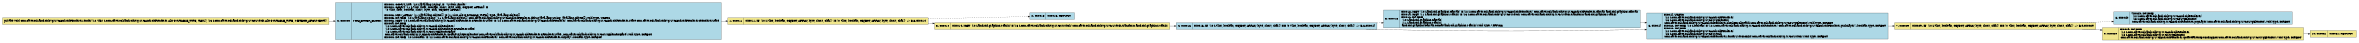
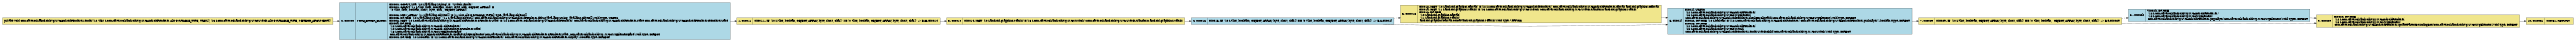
  digraph {
    rankdir=LR
    node [fillcolor=khaki shape=record style=filled]
    n1 [fillcolor=lightblue label="{0\:\ 0x0000|MTH_ENTER_BLOCK\l|0x0000: CONST_STR  (r0 I:java.lang.String) =  \"Switch render\" \l0x0002: CONST  (r1 I:?[int, float, boolean, short, byte, char, OBJECT, ARRAY]) = \l  (0 ?[int, float, boolean, short, byte, char, OBJECT, ARRAY])\l \l0x0003: NEW_ARRAY  (r1 I:java.lang.Object[]) = (r1 I:int A[IMMUTABLE_TYPE]) type: java.lang.Object[] \l0x0005: INVOKE  (r0 I:java.lang.String), (r1 I:java.lang.Object[]) com.caverock.androidsvg.SVGAndroidRenderer.debug(java.lang.String, java.lang.Object[]):void type: STATIC \l0x0008: IGET  (r0 I:com.caverock.androidsvg.SVGAndroidRenderer$RendererState) = (r2 I:com.caverock.androidsvg.SVGAndroidRenderer) com.caverock.androidsvg.SVGAndroidRenderer.state com.caverock.androidsvg.SVGAndroidRenderer$RendererState \l0x000a: INVOKE  \l  (r2 I:com.caverock.androidsvg.SVGAndroidRenderer)\l  (r0 I:com.caverock.androidsvg.SVGAndroidRenderer$RendererState)\l  (r3 I:com.caverock.androidsvg.SVG$SvgElementBase)\l com.caverock.androidsvg.SVGAndroidRenderer.updateStyleForElement(com.caverock.androidsvg.SVGAndroidRenderer$RendererState, com.caverock.androidsvg.SVG$SvgElementBase):void type: DIRECT \l0x000d: INVOKE  (r0 I:boolean) = (r2 I:com.caverock.androidsvg.SVGAndroidRenderer) com.caverock.androidsvg.SVGAndroidRenderer.display():boolean type: DIRECT \l}"]
    n2 [label="{1\:\ 0x0011|0x0011: IF  (r0 I:?[int, boolean, OBJECT, ARRAY, byte, short, char]) != (0 ?[int, boolean, OBJECT, ARRAY, byte, short, char])  \-\> B:3:0x0014 \l}"]
-   n3 [fillcolor=lightblue label="{2\:\ 0x0013|0x0013: RETURN   \l}"]
    n4 [label="{3\:\ 0x0014|0x0014: IGET  (r0 I:android.graphics.Matrix) = (r3 I:com.caverock.androidsvg.SVG$Switch) com.caverock.androidsvg.SVG.Switch.transform android.graphics.Matrix \l}"]
    n5 [fillcolor=lightblue label="{4\:\ 0x0016|0x0016: IF  (r0 I:?[int, boolean, OBJECT, ARRAY, byte, short, char]) == (0 ?[int, boolean, OBJECT, ARRAY, byte, short, char])  \-\> B:6:0x001f \l}"]
-   n6 [fillcolor=lightblue label="{5\:\ 0x0018|0x0018: IGET  (r0 I:android.graphics.Canvas) = (r2 I:com.caverock.androidsvg.SVGAndroidRenderer) com.caverock.androidsvg.SVGAndroidRenderer.canvas android.graphics.Canvas \l0x001a: IGET  (r1 I:android.graphics.Matrix) = (r3 I:com.caverock.androidsvg.SVG$Switch) com.caverock.androidsvg.SVG.Switch.transform android.graphics.Matrix \l0x001c: INVOKE  \l  (r0 I:android.graphics.Canvas)\l  (r1 I:android.graphics.Matrix)\l android.graphics.Canvas.concat(android.graphics.Matrix):void type: VIRTUAL \l}"]
+   n6 [label="{5\:\ 0x0018|0x0018: IGET  (r0 I:android.graphics.Canvas) = (r2 I:com.caverock.androidsvg.SVGAndroidRenderer) com.caverock.androidsvg.SVGAndroidRenderer.canvas android.graphics.Canvas \l0x001a: IGET  (r1 I:android.graphics.Matrix) = (r3 I:com.caverock.androidsvg.SVG$Switch) com.caverock.androidsvg.SVG.Switch.transform android.graphics.Matrix \l0x001c: INVOKE  \l  (r0 I:android.graphics.Canvas)\l  (r1 I:android.graphics.Matrix)\l android.graphics.Canvas.concat(android.graphics.Matrix):void type: VIRTUAL \l}"]
    n7 [fillcolor=lightblue label="{6\:\ 0x001f|0x001f: STATIC  \l  (r2 I:com.caverock.androidsvg.SVGAndroidRenderer)\l  (r3 I:com.caverock.androidsvg.SVG$SvgElement)\l com.caverock.androidsvg.SVGAndroidRenderer.checkForClipPath(com.caverock.androidsvg.SVG$SvgElement):void type: DIRECT \l0x0022: INVOKE  (r0 I:boolean) = (r2 I:com.caverock.androidsvg.SVGAndroidRenderer) com.caverock.androidsvg.SVGAndroidRenderer.pushLayer():boolean type: DIRECT \l0x0026: INVOKE  \l  (r2 I:com.caverock.androidsvg.SVGAndroidRenderer)\l  (r3 I:com.caverock.androidsvg.SVG$Switch)\l com.caverock.androidsvg.SVGAndroidRenderer.renderSwitchChild(com.caverock.androidsvg.SVG$Switch):void type: DIRECT \l}"]
    n8 [label="{7\:\ 0x0029|0x0029: IF  (r0 I:?[int, boolean, OBJECT, ARRAY, byte, short, char]) == (0 ?[int, boolean, OBJECT, ARRAY, byte, short, char])  \-\> B:9:0x002e \l}"]
    n9 [fillcolor=lightblue label="{8\:\ 0x002b|7x002b: INVOKE  \l  (r2 I:com.caverock.androidsvg.SVGAndroidRenderer)\l  (r3 I:com.caverock.androidsvg.SVG$SvgElement)\l com.caverock.androidsvg.SVGAndroidRenderer.popLayer(com.caverock.androidsvg.SVG$SvgElement):void type: DIRECT \l}"]
    n10 [label="{9\:\ 0x002e|0x002e: INVOKE  \l  (r2 I:com.caverock.androidsvg.SVGAndroidRenderer)\l  (r3 I:com.caverock.androidsvg.SVG$SvgElement)\l com.caverock.androidsvg.SVGAndroidRenderer.updateParentBoundingBox(com.caverock.androidsvg.SVG$SvgElement):void type: DIRECT \l}"]
    n11 [label="{10\:\ 0x0031|0x0031: RETURN   \l}"]
    n12 [label="{private void com.caverock.androidsvg.SVGAndroidRenderer.render((r2 'this' I:com.caverock.androidsvg.SVGAndroidRenderer A[IMMUTABLE_TYPE, THIS]), (r3 I:com.caverock.androidsvg.SVG$Switch A[IMMUTABLE_TYPE, METHOD_ARGUMENT])) }"]
    n1 -> n2
-   n2 -> n3 [style=dashed]
    n2 -> n4
    n4 -> n5
    n5 -> n6 [style=dashed]
    n5 -> n7
    n6 -> n7
    n7 -> n8
    n8 -> n9 [style=dashed]
    n8 -> n10
+   n9 -> n10
    n10 -> n11
    n12 -> n1
  }
